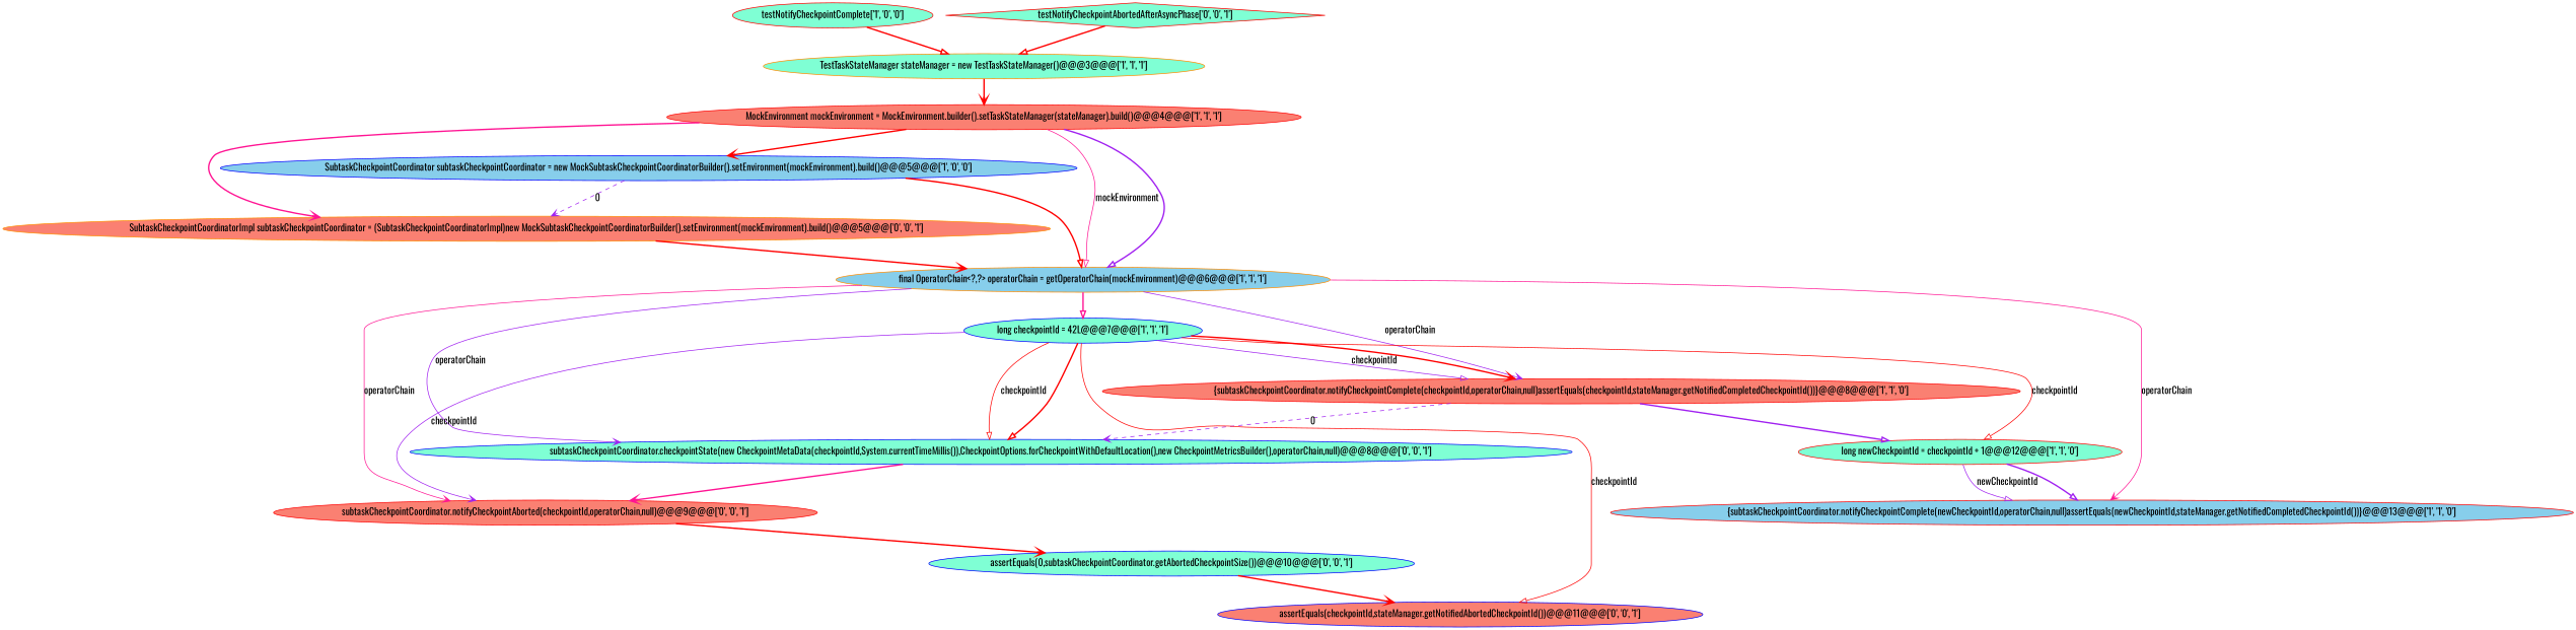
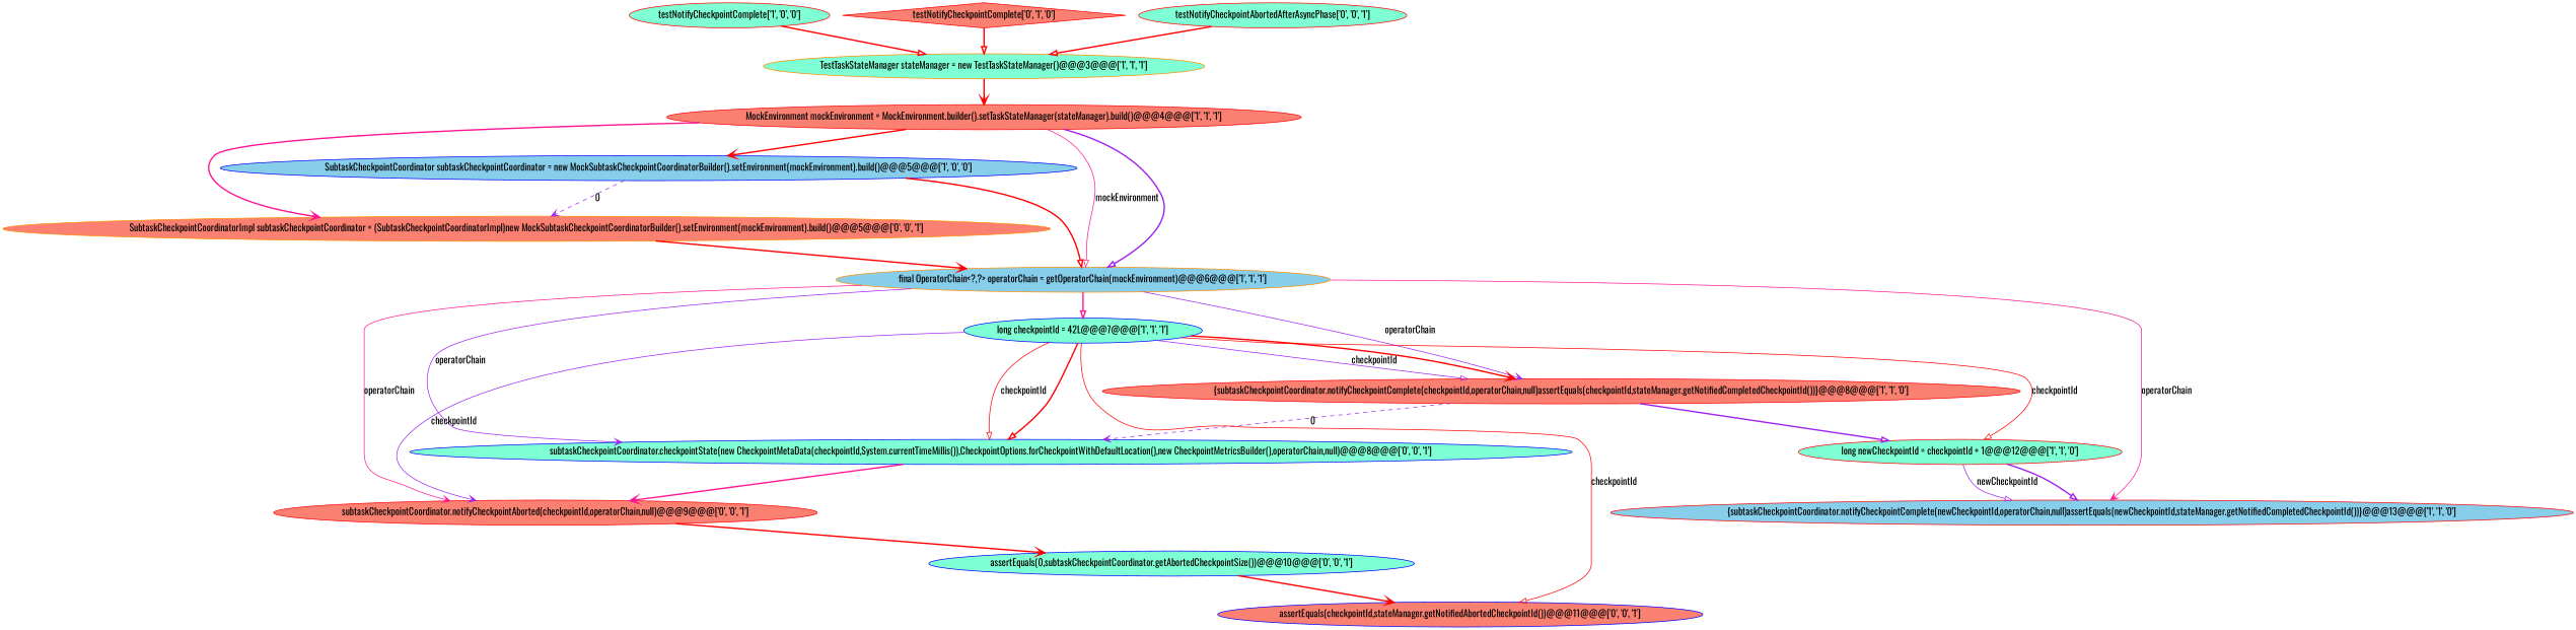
  digraph {
    fontname=Oswald
    node [color=red fillcolor=aquamarine fontname=Oswald shape=ellipse style=filled]
    edge [arrowhead=vee color=red fontname=Oswald style=bold]
    n1 [color=blue fillcolor=salmon label="assertEquals(checkpointId,stateManager.getNotifiedAbortedCheckpointId())@@@11@@@['0', '0', '1']"]
    n2 [color=darkorange fillcolor=salmon label="SubtaskCheckpointCoordinatorImpl subtaskCheckpointCoordinator = (SubtaskCheckpointCoordinatorImpl)new MockSubtaskCheckpointCoordinatorBuilder().setEnvironment(mockEnvironment).build()@@@5@@@['0', '0', '1']"]
    n3 [color=darkorange fillcolor=skyblue label="final OperatorChain<?,?> operatorChain = getOperatorChain(mockEnvironment)@@@6@@@['1', '1', '1']"]
    n4 [fillcolor=salmon label="{subtaskCheckpointCoordinator.notifyCheckpointComplete(checkpointId,operatorChain,null)assertEquals(checkpointId,stateManager.getNotifiedCompletedCheckpointId())}@@@8@@@['1', '1', '0']"]
    n5 [color=blue label="subtaskCheckpointCoordinator.checkpointState(new CheckpointMetaData(checkpointId,System.currentTimeMillis()),CheckpointOptions.forCheckpointWithDefaultLocation(),new CheckpointMetricsBuilder(),operatorChain,null)@@@8@@@['0', '0', '1']"]
    n6 [fillcolor=skyblue label="{subtaskCheckpointCoordinator.notifyCheckpointComplete(newCheckpointId,operatorChain,null)assertEquals(newCheckpointId,stateManager.getNotifiedCompletedCheckpointId())}@@@13@@@['1', '1', '0']"]
    n7 [fillcolor=salmon label="subtaskCheckpointCoordinator.notifyCheckpointAborted(checkpointId,operatorChain,null)@@@9@@@['0', '0', '1']"]
    n8 [color=blue label="long checkpointId = 42L@@@7@@@['1', '1', '1']"]
    n9 [fillcolor=salmon label="MockEnvironment mockEnvironment = MockEnvironment.builder().setTaskStateManager(stateManager).build()@@@4@@@['1', '1', '1']"]
    n10 [color=blue fillcolor=skyblue label="SubtaskCheckpointCoordinator subtaskCheckpointCoordinator = new MockSubtaskCheckpointCoordinatorBuilder().setEnvironment(mockEnvironment).build()@@@5@@@['1', '0', '0']"]
    n11 [label="testNotifyCheckpointComplete['1', '0', '0']"]
    n12 [color=darkorange label="TestTaskStateManager stateManager = new TestTaskStateManager()@@@3@@@['1', '1', '1']"]
    n13 [label="long newCheckpointId = checkpointId + 1@@@12@@@['1', '1', '0']"]
+   n14 [fillcolor=salmon label="testNotifyCheckpointComplete['0', '1', '0']" shape=diamond]
    n15 [color=blue label="assertEquals(0,subtaskCheckpointCoordinator.getAbortedCheckpointSize())@@@10@@@['0', '0', '1']"]
-   n16 [label="testNotifyCheckpointAbortedAfterAsyncPhase['0', '0', '1']" shape=diamond]
+   n16 [label="testNotifyCheckpointAbortedAfterAsyncPhase['0', '0', '1']"]
    n2 -> n3
    n3 -> n4 [color=purple label=operatorChain style=solid]
    n3 -> n5 [color=purple label=operatorChain style=solid]
    n3 -> n6 [color=deeppink label=operatorChain style=solid]
    n3 -> n7 [color=deeppink label=operatorChain style=solid]
    n3 -> n8 [arrowhead=onormal color=deeppink]
    n4 -> n5 [color=purple label=0 style=dashed]
    n4 -> n13 [arrowhead=onormal color=purple]
    n5 -> n7 [color=deeppink]
    n7 -> n15
    n8 -> n1 [arrowhead=onormal label=checkpointId style=solid]
    n8 -> n4 [arrowhead=onormal color=purple label=checkpointId style=solid]
    n8 -> n4
    n8 -> n5 [arrowhead=onormal label=checkpointId style=solid]
    n8 -> n5 [arrowhead=onormal]
    n8 -> n7 [color=purple label=checkpointId style=solid]
    n8 -> n13 [arrowhead=onormal label=checkpointId style=solid]
    n9 -> n2 [color=deeppink]
    n9 -> n3 [arrowhead=onormal color=deeppink label=mockEnvironment style=solid]
    n9 -> n3 [arrowhead=onormal color=purple]
    n9 -> n10
    n10 -> n2 [color=purple label=0 style=dashed]
    n10 -> n3 [arrowhead=onormal]
    n11 -> n12 [arrowhead=onormal]
    n12 -> n9
    n13 -> n6 [arrowhead=onormal color=purple]
    n13 -> n6 [arrowhead=onormal color=purple label=newCheckpointId style=solid]
+   n14 -> n12 [arrowhead=onormal]
    n15 -> n1
    n16 -> n12 [arrowhead=onormal]
  }
